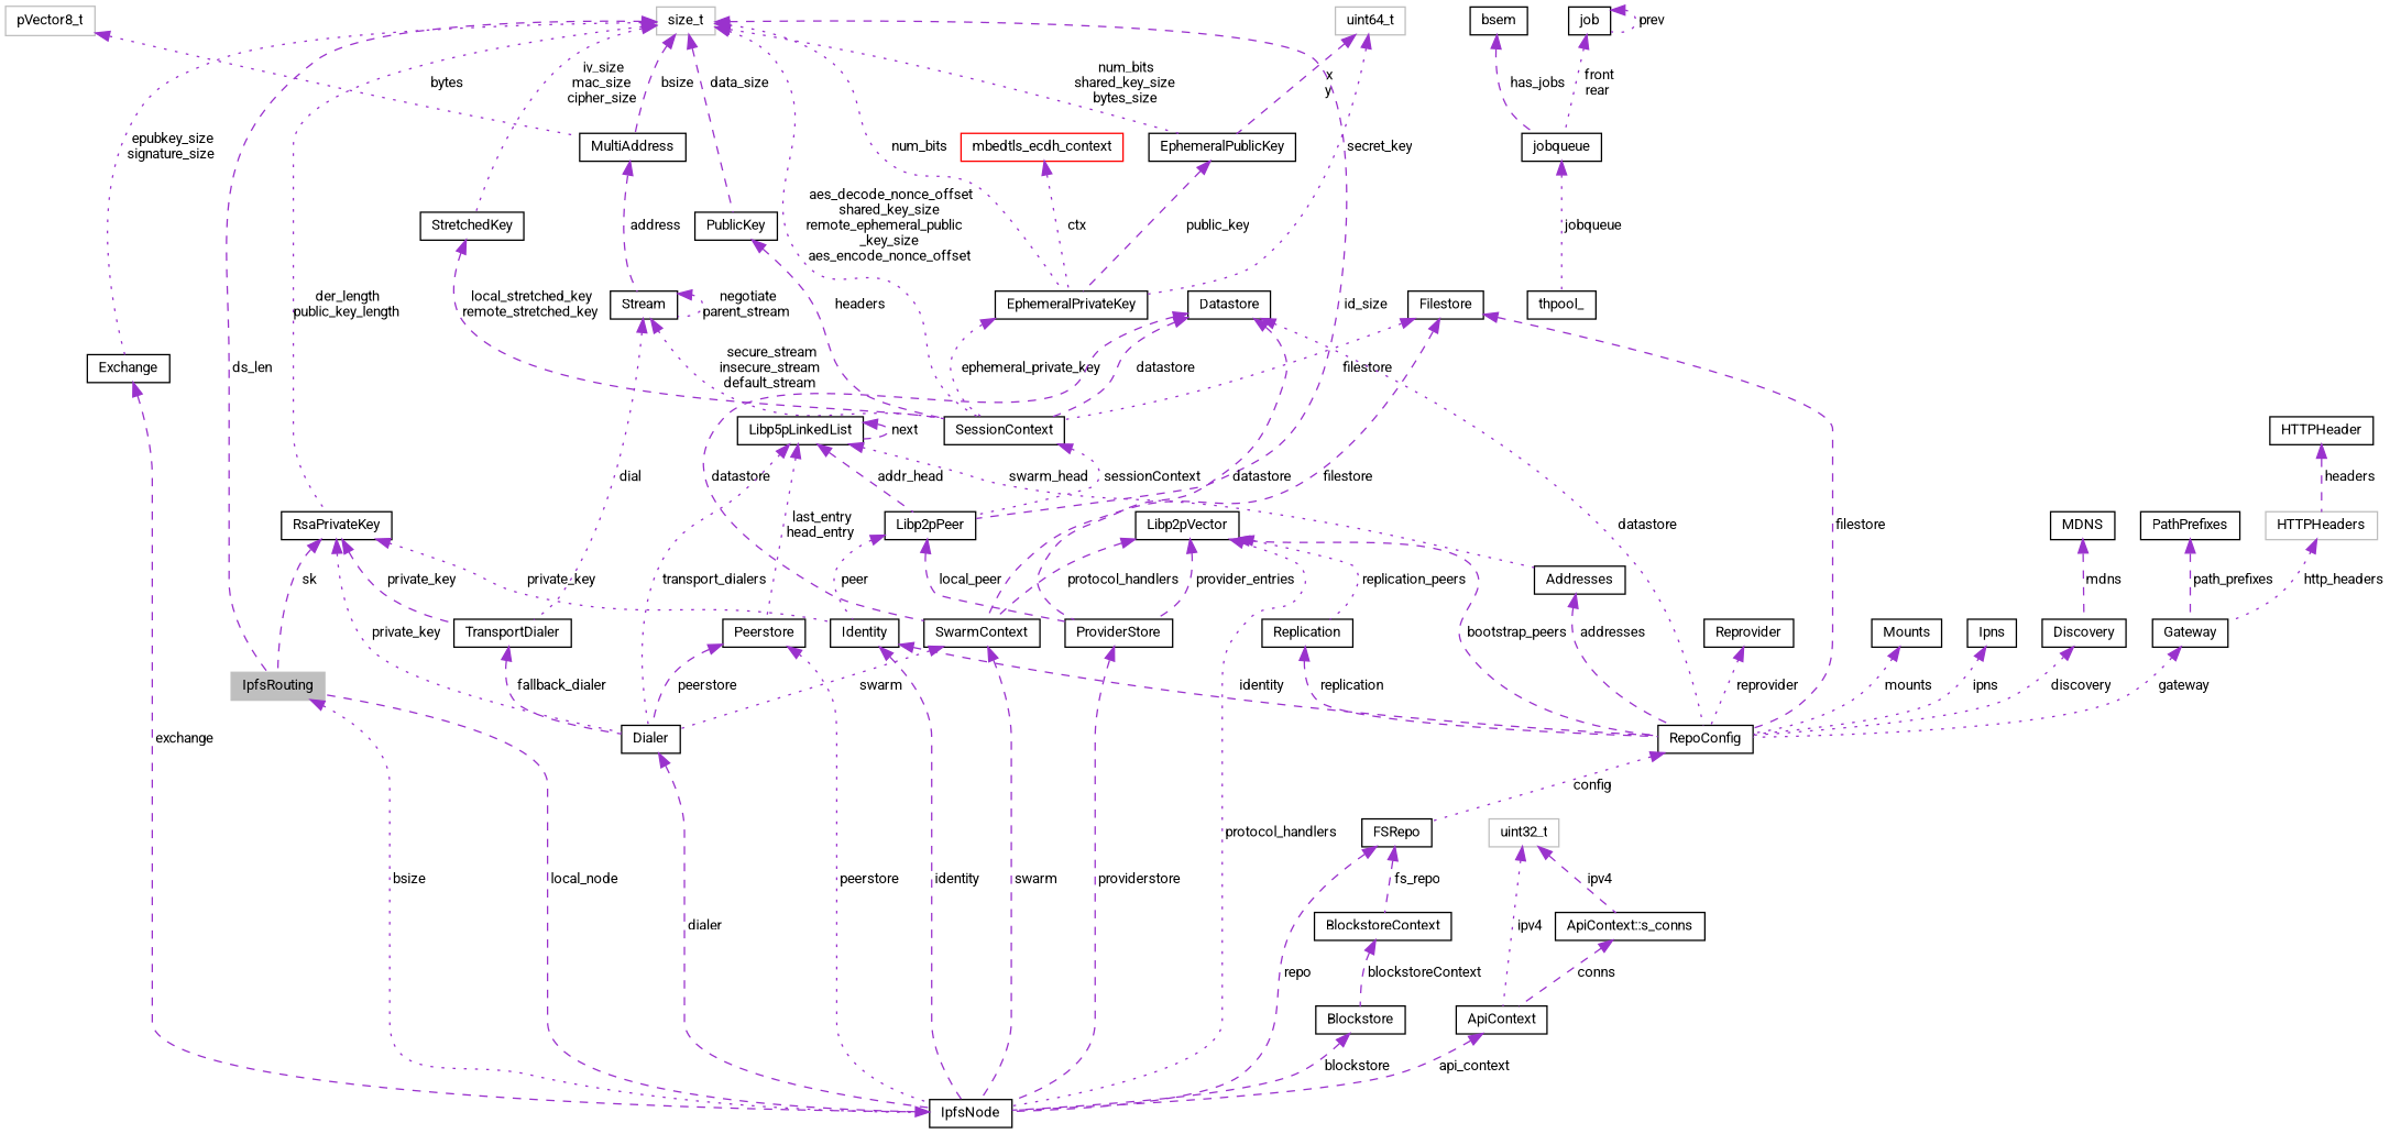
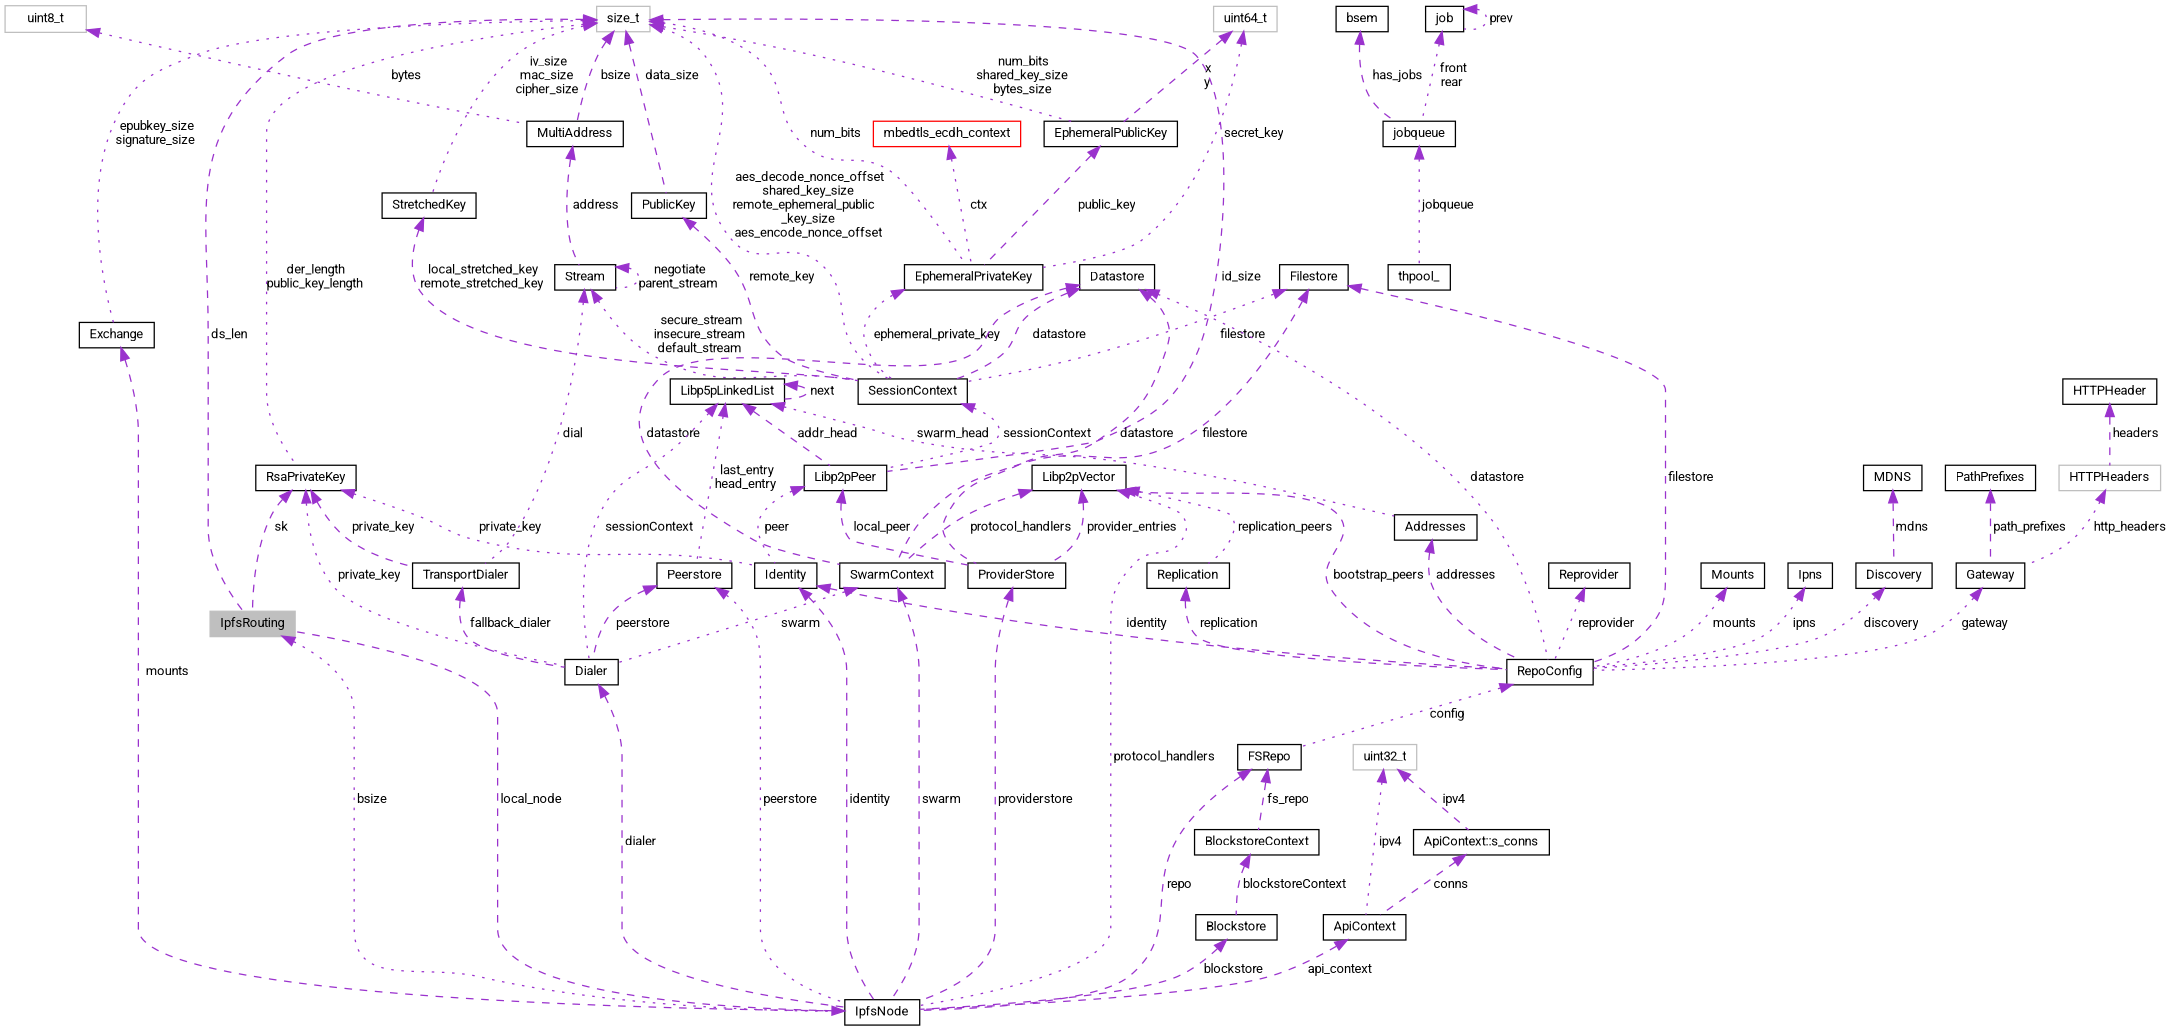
  digraph {
    fontname=Roboto
    rankdir=TB
    node [color=black fillcolor=white fontname=Roboto fontsize=10 shape=record style=filled]
    edge [color=darkorchid3 dir=back fontname=Roboto fontsize=10 labelfontname=Helvetica labelfontsize=10 style=dashed]
    n1 [color=grey75 fillcolor=grey75 fontcolor=black height=0.2 label=IpfsRouting width=0.4]
    n2 [height=0.2 label=IpfsNode width=0.4]
    n3 [height=0.2 label=Libp2pVector width=0.4]
    n4 [height=0.2 label=ProviderStore width=0.4]
    n5 [height=0.2 label=SwarmContext width=0.4]
    n6 [height=0.2 label=RepoConfig width=0.4]
    n7 [height=0.2 label=Replication width=0.4]
    n8 [height=0.2 label=Dialer width=0.4]
    n9 [height=0.2 label=FSRepo width=0.4]
    n10 [height=0.2 label=Identity width=0.4]
    n11 [height=0.2 label=Libp2pPeer width=0.4]
    n12 [height=0.2 label=SessionContext width=0.4]
    n13 [height=0.2 label=EphemeralPrivateKey width=0.4]
    n14 [color=grey75 height=0.2 label=uint64_t width=0.4]
    n15 [height=0.2 label=EphemeralPublicKey width=0.4]
    n16 [color=grey75 height=0.2 label=size_t width=0.4]
    n17 [height=0.2 label=StretchedKey width=0.4]
    n18 [height=0.2 label=PublicKey width=0.4]
    n19 [height=0.2 label=MultiAddress width=0.4]
    n20 [height=0.2 label=RsaPrivateKey width=0.4]
    n21 [height=0.2 label=Exchange width=0.4]
    n22 [height=0.2 label=Stream width=0.4]
    n23 [height=0.2 label=TransportDialer width=0.4]
    n24 [color=red height=0.2 label=mbedtls_ecdh_context width=0.4]
    n25 [height=0.2 label=Filestore width=0.4]
    n26 [height=0.2 label=Datastore width=0.4]
-   n27 [color=grey75 height=0.2 label=pVector8_t width=0.4]
+   n27 [color=grey75 height=0.2 label=uint8_t width=0.4]
    n28 [height=0.2 label=Libp5pLinkedList width=0.4]
    n29 [height=0.2 label=Peerstore width=0.4]
    n30 [height=0.2 label=Addresses width=0.4]
    n31 [height=0.2 label=thpool_ width=0.4]
    n32 [height=0.2 label=jobqueue width=0.4]
    n33 [height=0.2 label=bsem width=0.4]
    n34 [height=0.2 label=job width=0.4]
    n35 [height=0.2 label=BlockstoreContext width=0.4]
    n36 [height=0.2 label=Blockstore width=0.4]
    n37 [height=0.2 label=Reprovider width=0.4]
    n38 [height=0.2 label=Discovery width=0.4]
    n39 [height=0.2 label=MDNS width=0.4]
    n40 [height=0.2 label=Mounts width=0.4]
    n41 [height=0.2 label=Ipns width=0.4]
    n42 [height=0.2 label=Gateway width=0.4]
    n43 [color=grey75 height=0.2 label=HTTPHeaders width=0.4]
    n44 [height=0.2 label=HTTPHeader width=0.4]
    n45 [height=0.2 label=PathPrefixes width=0.4]
    n46 [height=0.2 label=ApiContext width=0.4]
    n47 [color=grey75 height=0.2 label=uint32_t width=0.4]
    n48 [height=0.2 label="ApiContext::s_conns" width=0.4]
    n1 -> n2 [label=" bsize" style=dotted]
    n2 -> n1 [label=" local_node"]
    n3 -> n2 [label=" protocol_handlers" style=dotted]
    n3 -> n4 [label=" provider_entries"]
    n3 -> n5 [label=" protocol_handlers"]
    n3 -> n6 [label=" bootstrap_peers"]
    n3 -> n7 [label=" replication_peers" style=dotted]
    n4 -> n2 [label=" providerstore"]
    n5 -> n2 [label=" swarm"]
    n5 -> n8 [label=" swarm" style=dotted]
    n6 -> n9 [label=" config" style=dotted]
    n7 -> n6 [label=" replication"]
    n8 -> n2 [label=" dialer"]
    n9 -> n2 [label=" repo"]
    n9 -> n35 [label=" fs_repo"]
    n10 -> n2 [label=" identity"]
    n10 -> n6 [label=" identity"]
    n11 -> n4 [label=" local_peer"]
    n11 -> n10 [label=" peer" style=dotted]
    n12 -> n11 [label=" sessionContext" style=dotted]
    n13 -> n12 [label=" ephemeral_private_key" style=dotted]
    n14 -> n13 [label=" secret_key" style=dotted]
    n14 -> n15 [label=" x\ny"]
    n15 -> n13 [label=" public_key"]
    n16 -> n1 [label=" ds_len"]
    n16 -> n11 [label=" id_size"]
    n16 -> n12 [label=" aes_decode_nonce_offset\nshared_key_size\nremote_ephemeral_public\l_key_size\naes_encode_nonce_offset" style=dotted]
    n16 -> n13 [label=" num_bits" style=dotted]
    n16 -> n15 [label=" num_bits\nshared_key_size\nbytes_size" style=dotted]
    n16 -> n17 [label=" iv_size\nmac_size\ncipher_size" style=dotted]
    n16 -> n18 [label=" data_size"]
    n16 -> n19 [label=" bsize"]
    n16 -> n20 [label=" der_length\npublic_key_length" style=dotted]
    n16 -> n21 [label=" epubkey_size\nsignature_size" style=dotted]
    n17 -> n12 [label=" local_stretched_key\nremote_stretched_key"]
-   n18 -> n12 [label=" headers"]
+   n18 -> n12 [label=" remote_key"]
    n19 -> n22 [label=" address"]
    n20 -> n1 [label=" sk"]
    n20 -> n8 [label=" private_key" style=dotted]
    n20 -> n10 [label=" private_key" style=dotted]
    n20 -> n23 [label=" private_key"]
-   n21 -> n2 [label=" exchange"]
+   n21 -> n2 [label=" mounts"]
    n22 -> n12 [label=" secure_stream\ninsecure_stream\ndefault_stream" style=dotted]
    n22 -> n22 [label=" negotiate\nparent_stream" style=dotted]
    n22 -> n23 [label=" dial" style=dotted]
    n23 -> n8 [label=" fallback_dialer"]
    n24 -> n13 [label=" ctx" style=dotted]
    n25 -> n5 [label=" filestore"]
    n25 -> n6 [label=" filestore"]
    n25 -> n12 [label=" filestore" style=dotted]
    n26 -> n4 [label=" datastore"]
    n26 -> n5 [label=" datastore"]
    n26 -> n6 [label=" datastore" style=dotted]
    n26 -> n12 [label=" datastore"]
    n27 -> n19 [label=" bytes" style=dotted]
-   n28 -> n8 [label=" transport_dialers" style=dotted]
+   n28 -> n8 [label=" sessionContext" style=dotted]
    n28 -> n11 [label=" addr_head"]
    n28 -> n28 [label=" next"]
    n28 -> n29 [label=" last_entry\nhead_entry" style=dotted]
    n28 -> n30 [label=" swarm_head" style=dotted]
    n29 -> n2 [label=" peerstore" style=dotted]
    n29 -> n8 [label=" peerstore"]
    n30 -> n6 [label=" addresses"]
    n32 -> n31 [label=" jobqueue" style=dotted]
    n33 -> n32 [label=" has_jobs"]
    n34 -> n32 [label=" front\nrear" style=dotted]
    n34 -> n34 [label=" prev" style=dotted]
    n35 -> n36 [label=" blockstoreContext"]
    n36 -> n2 [label=" blockstore"]
    n37 -> n6 [label=" reprovider" style=dotted]
    n38 -> n6 [label=" discovery" style=dotted]
    n39 -> n38 [label=" mdns"]
    n40 -> n6 [label=" mounts" style=dotted]
    n41 -> n6 [label=" ipns" style=dotted]
    n42 -> n6 [label=" gateway" style=dotted]
    n43 -> n42 [label=" http_headers" style=dotted]
    n44 -> n43 [label=" headers"]
    n45 -> n42 [label=" path_prefixes"]
    n46 -> n2 [label=" api_context"]
    n47 -> n46 [label=" ipv4" style=dotted]
    n47 -> n48 [label=" ipv4"]
    n48 -> n46 [label=" conns"]
  }
